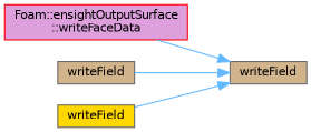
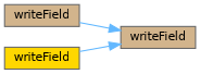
  digraph {
    rankdir=RL
    node [color=grey40 fillcolor=tan fontname=Helvetica fontsize=10 shape=box style=filled]
    edge [color=steelblue1 dir=back fontname=Helvetica fontsize=10 labelfontname=Helvetica labelfontsize=10 style=solid]
    n1 [color=gray40 fontcolor=black height=0.2 label=writeField width=0.4]
-   n2 [color=red fillcolor=plum height=0.2 label="Foam::ensightOutputSurface\l::writeFaceData" width=0.4]
    n3 [height=0.2 label=writeField width=0.4]
    n4 [fillcolor=gold height=0.2 label=writeField width=0.4]
-   n1 -> n2
    n1 -> n3
    n1 -> n4
  }
